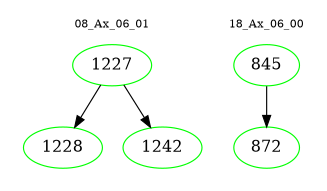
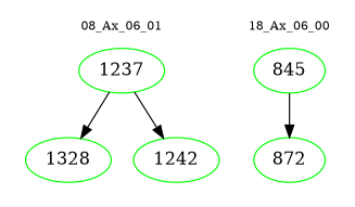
  digraph {
    node [color=green]
    edge [color=black]
-   n1 [label=1227]
-   n2 [label=1228]
+   n1 [label=1237]
+   n2 [label=1328]
    n3 [label=1242]
    n4 [label=845]
    n5 [label=872]
    subgraph cluster_1 {
      color=white
      fontsize=10
      label="08_Ax_06_01"
      n1
      n2
      n3
    }
    subgraph cluster_2 {
      color=white
      fontsize=10
      label="18_Ax_06_00"
      n4
      n5
    }
    n1 -> n2
    n1 -> n3
    n4 -> n5
  }
